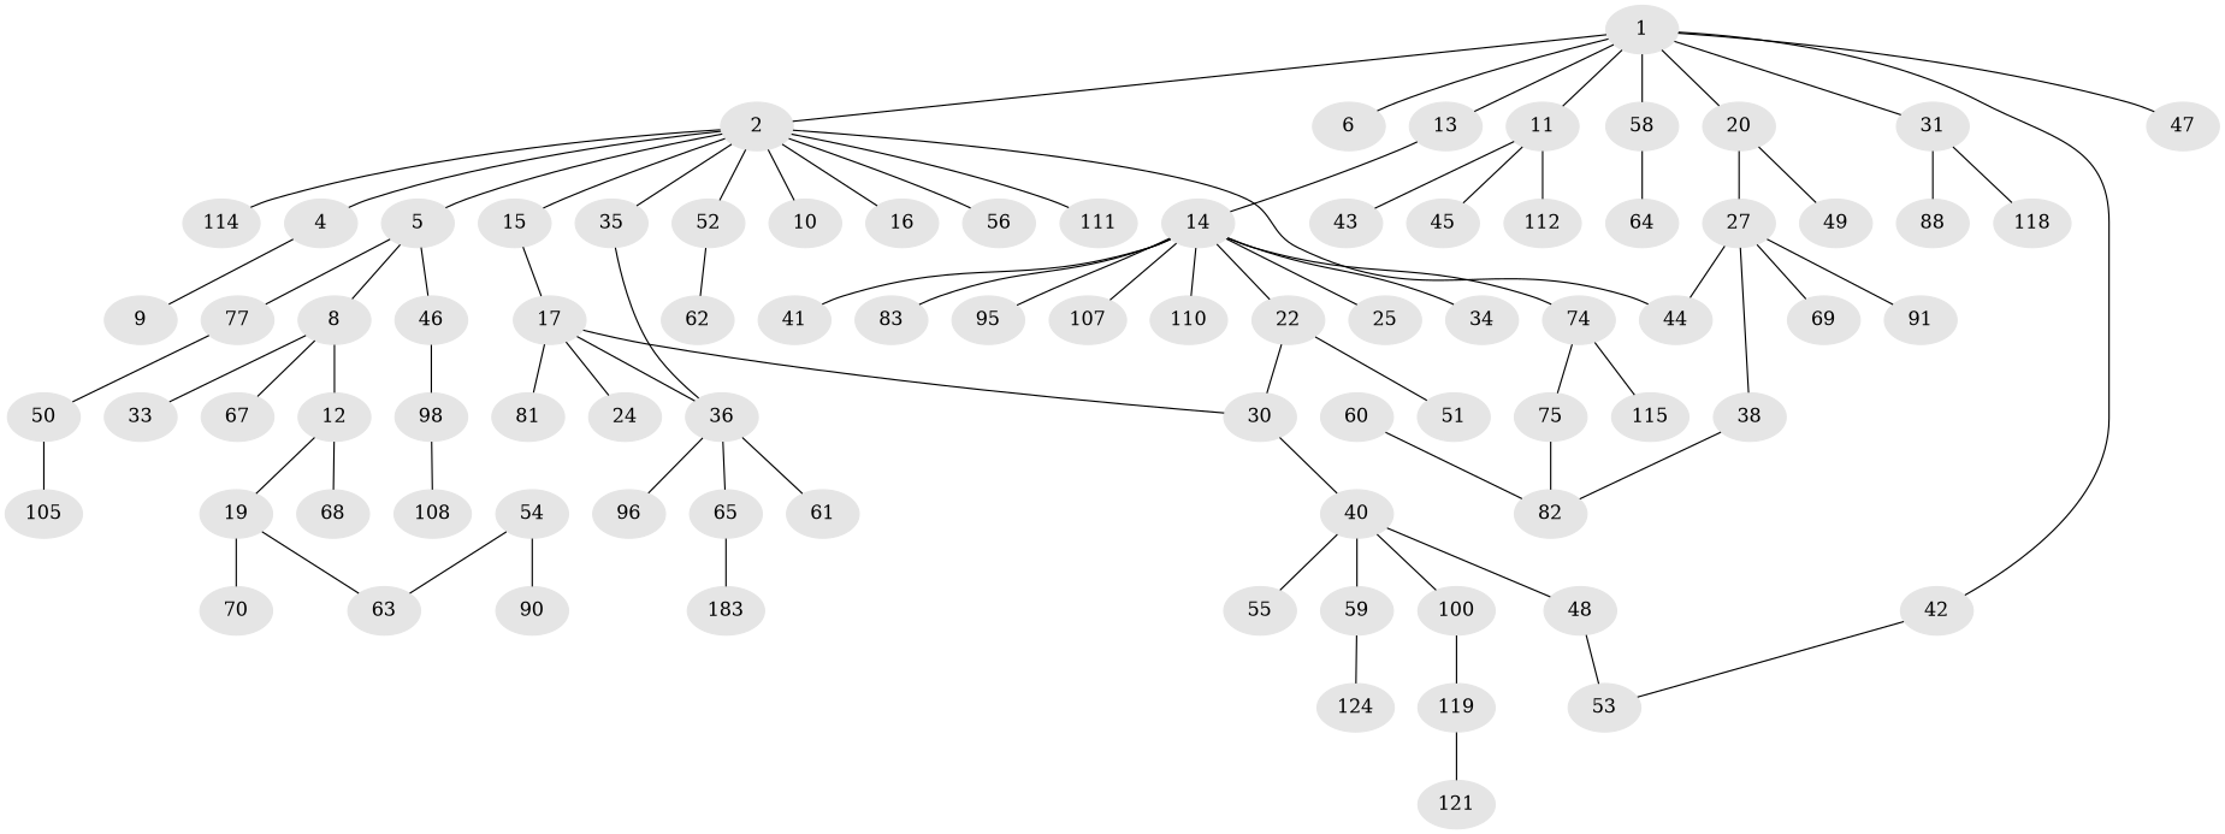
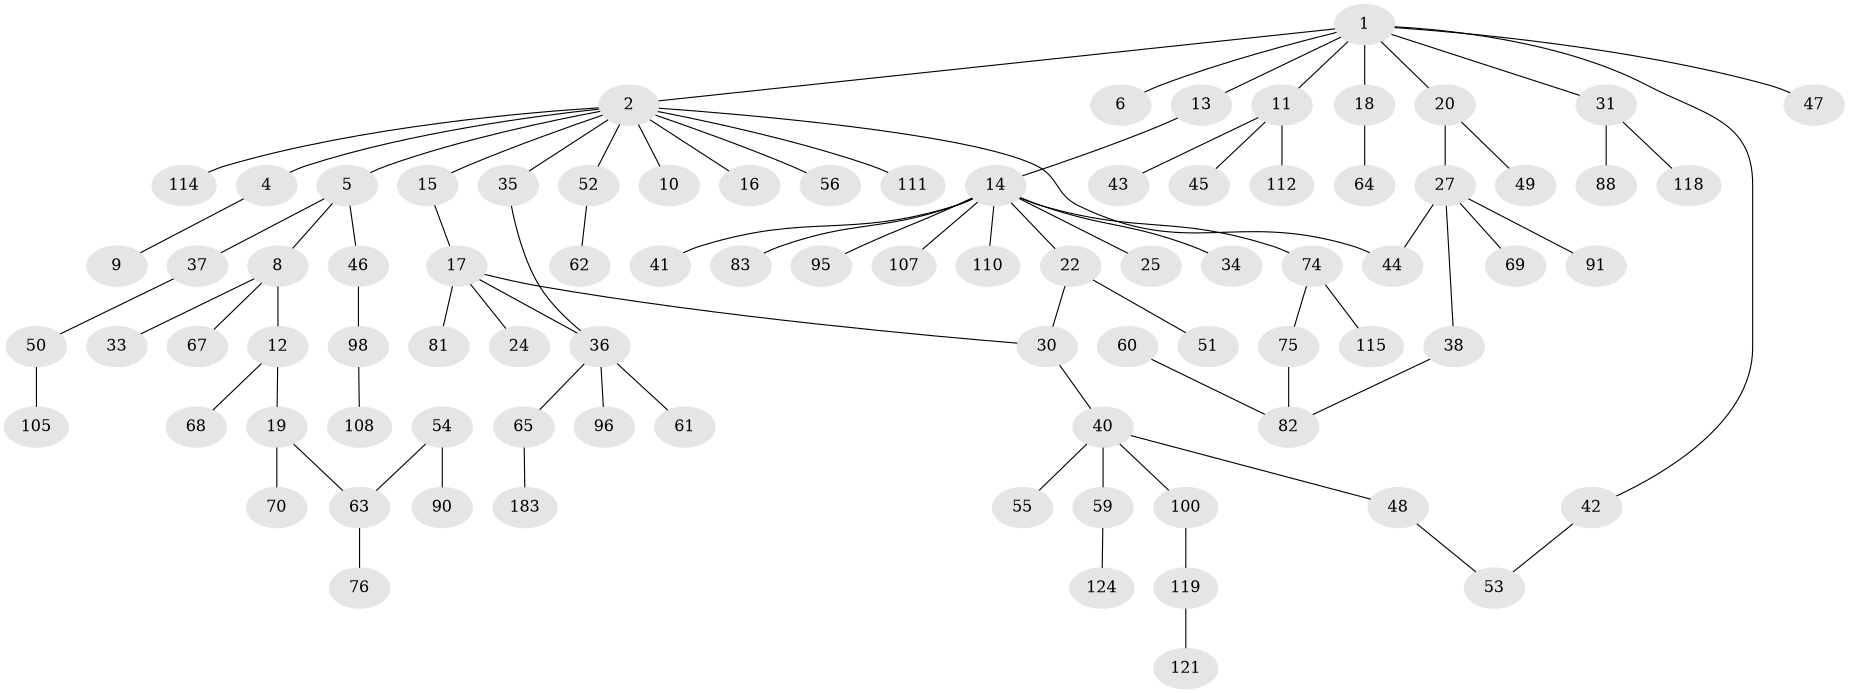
  graph {
    node [color=gray90 style=filled]
    1 [super="+7"]
    2 [super="+3"]
    6
    11 [super="+39"]
    13 [super="+21"]
-   18 [super="+78" label=58]
+   18 [super="+78"]
    20
    31 [super="+85"]
    42
    47
    4
    5
    10
    15
    16
    35
    44 [super="+97"]
    52 [super="+93"]
    56
    111
    114
    43 [super="+122"]
    45
    112
    14 [super="+32"]
    64
    27 [super="+80"]
    49
    88
    118
    53 [super="+84"]
    9 [super="+29"]
    8 [super="+26"]
-   37 [label=77]
+   37
    46 [super="+57"]
    17 [super="+116"]
    36
    62
    12 [super="+58"]
    33
    67
    50 [super="+73"]
    98 [super="+101"]
    19 [super="+28"]
    68
    63 [super="+113"]
    70 [super="+72"]
    22 [super="+23"]
    25
    34 [super="+117"]
    41
    74 [super="+92"]
    83
    95 [super="+102"]
    107
    110
    30 [super="+104"]
    51 [super="+79"]
    75
    115
    24
    81
    40 [super="+99"]
    61
    65 [super="+87"]
    96 [super="+125"]
+   76 [super="+77"]
    38
    69 [super="+94"]
    91
    82
    48 [super="+109"]
    55 [super="+89"]
    59 [super="+106"]
    100
    n76 [label=183]
    105
    60 [super="+86"]
    124
    119
    54 [super="+71"]
    90 [super="+103"]
    108
    121
    1 -- 2
    1 -- 6
    1 -- 11
    1 -- 13
    1 -- 18
    1 -- 20
    1 -- 31
    1 -- 42
    1 -- 47
    2 -- 4
    2 -- 5
    2 -- 10
    2 -- 15
    2 -- 16
    2 -- 35
    2 -- 44
    2 -- 52
    2 -- 56
    2 -- 111
    2 -- 114
    11 -- 43
    11 -- 45
    11 -- 112
    13 -- 14
    18 -- 64
    20 -- 27
    20 -- 49
    31 -- 88
    31 -- 118
    42 -- 53
    4 -- 9
    5 -- 8
    5 -- 37
    5 -- 46
    15 -- 17
    35 -- 36
    52 -- 62
    14 -- 22
    14 -- 25
    14 -- 34
    14 -- 41
    14 -- 74
    14 -- 83
    14 -- 95
    14 -- 107
    14 -- 110
    27 -- 44
    27 -- 38
    27 -- 69
    27 -- 91
    8 -- 12
    8 -- 33
    8 -- 67
    37 -- 50
    46 -- 98
    17 -- 36
    17 -- 30
    17 -- 24
    17 -- 81
    36 -- 61
    36 -- 65
    36 -- 96
    12 -- 19
    12 -- 68
    50 -- 105
    98 -- 108
    19 -- 63
    19 -- 70
+   63 -- 76
    22 -- 30
    22 -- 51
    74 -- 75
    74 -- 115
    30 -- 40
    75 -- 82
    40 -- 48
    40 -- 55
    40 -- 59
    40 -- 100
    65 -- n76
    38 -- 82
    48 -- 53
    59 -- 124
    100 -- 119
    60 -- 82
    119 -- 121
    54 -- 63
    54 -- 90
  }
